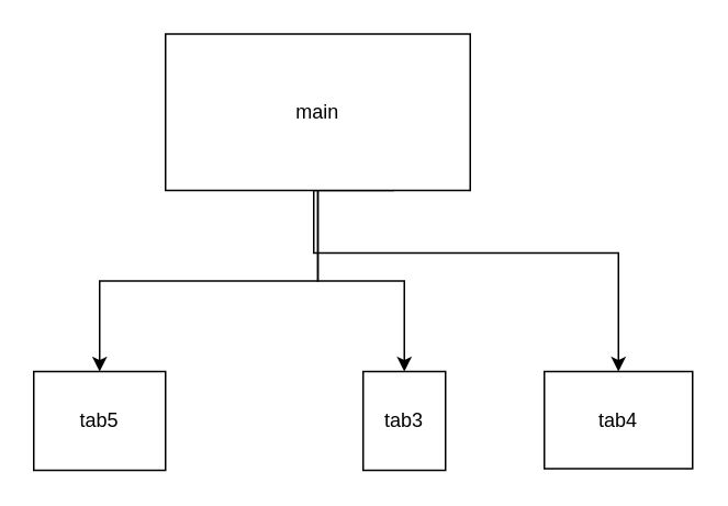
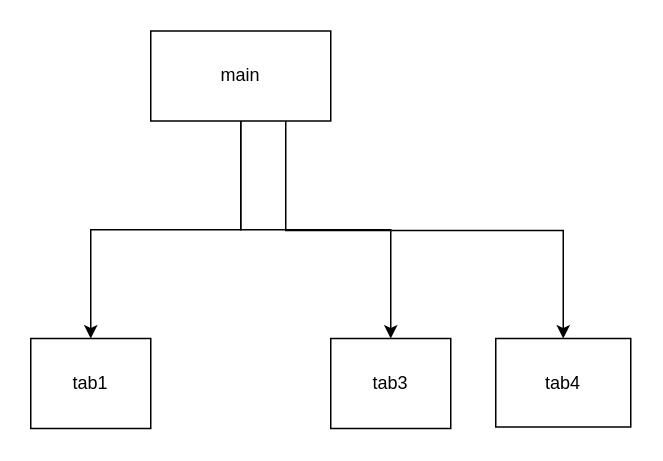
  <mxCell id="0" />
  <mxCell id="1" parent="0" />
  <mxCell id="2" value="" style="edgeStyle=orthogonalEdgeStyle;rounded=0;orthogonalLoop=1;jettySize=auto;html=1;" edge="1" parent="1" source="5" target="8"><mxGeometry relative="1" as="geometry" /></mxCell>
  <mxCell id="3" value="" style="edgeStyle=orthogonalEdgeStyle;rounded=0;orthogonalLoop=1;jettySize=auto;html=1;" edge="1" parent="1" source="5" target="7"><mxGeometry relative="1" as="geometry" /></mxCell>
  <mxCell id="4" style="edgeStyle=orthogonalEdgeStyle;rounded=0;orthogonalLoop=1;jettySize=auto;html=1;exitX=0.75;exitY=1;exitDx=0;exitDy=0;entryX=0.5;entryY=0;entryDx=0;entryDy=0;" edge="1" parent="1" source="5" target="6"><mxGeometry relative="1" as="geometry"><Array as="points"><mxPoint x="190" y="153" /><mxPoint x="375" y="153" /></Array></mxGeometry></mxCell>
- <mxCell id="5" value="main" style="whiteSpace=wrap;html=1;align=center;treeFolding=1;treeMoving=1;newEdgeStyle={&quot;edgeStyle&quot;:&quot;elbowEdgeStyle&quot;,&quot;startArrow&quot;:&quot;none&quot;,&quot;endArrow&quot;:&quot;none&quot;};" vertex="1" parent="1"><mxGeometry x="100" y="20" width="185" height="95" as="geometry" /></mxCell>
+ <mxCell id="5" value="main" style="whiteSpace=wrap;html=1;align=center;treeFolding=1;treeMoving=1;newEdgeStyle={&quot;edgeStyle&quot;:&quot;elbowEdgeStyle&quot;,&quot;startArrow&quot;:&quot;none&quot;,&quot;endArrow&quot;:&quot;none&quot;};" vertex="1" parent="1"><mxGeometry x="100" y="20" width="120" height="60" as="geometry" /></mxCell>
  <mxCell id="6" value="tab4" style="whiteSpace=wrap;html=1;align=center;treeFolding=1;treeMoving=1;newEdgeStyle={&quot;edgeStyle&quot;:&quot;elbowEdgeStyle&quot;,&quot;startArrow&quot;:&quot;none&quot;,&quot;endArrow&quot;:&quot;none&quot;};" vertex="1" parent="1"><mxGeometry x="330" y="225" width="90" height="59" as="geometry" /></mxCell>
- <mxCell id="7" value="tab3" style="whiteSpace=wrap;html=1;align=center;treeFolding=1;treeMoving=1;newEdgeStyle={&quot;edgeStyle&quot;:&quot;elbowEdgeStyle&quot;,&quot;startArrow&quot;:&quot;none&quot;,&quot;endArrow&quot;:&quot;none&quot;};" vertex="1" parent="1"><mxGeometry x="220" y="225" width="50" height="60" as="geometry" /></mxCell>
- <mxCell id="8" value="tab5" style="whiteSpace=wrap;html=1;align=center;treeFolding=1;treeMoving=1;newEdgeStyle={&quot;edgeStyle&quot;:&quot;elbowEdgeStyle&quot;,&quot;startArrow&quot;:&quot;none&quot;,&quot;endArrow&quot;:&quot;none&quot;};" vertex="1" parent="1"><mxGeometry x="20" y="225" width="80" height="60" as="geometry" /></mxCell>
+ <mxCell id="7" value="tab3" style="whiteSpace=wrap;html=1;align=center;treeFolding=1;treeMoving=1;newEdgeStyle={&quot;edgeStyle&quot;:&quot;elbowEdgeStyle&quot;,&quot;startArrow&quot;:&quot;none&quot;,&quot;endArrow&quot;:&quot;none&quot;};" vertex="1" parent="1"><mxGeometry x="220" y="225" width="80" height="60" as="geometry" /></mxCell>
+ <mxCell id="8" value="tab1" style="whiteSpace=wrap;html=1;align=center;treeFolding=1;treeMoving=1;newEdgeStyle={&quot;edgeStyle&quot;:&quot;elbowEdgeStyle&quot;,&quot;startArrow&quot;:&quot;none&quot;,&quot;endArrow&quot;:&quot;none&quot;};" vertex="1" parent="1"><mxGeometry x="20" y="225" width="80" height="60" as="geometry" /></mxCell>
